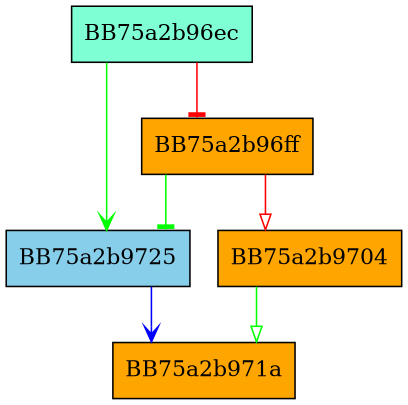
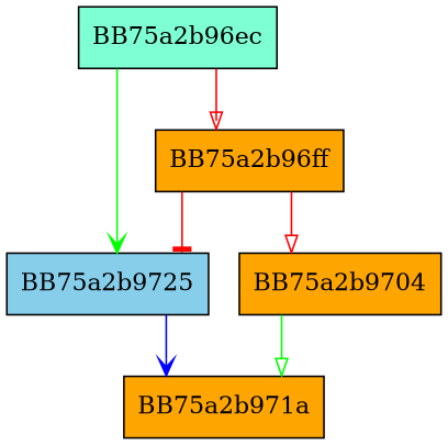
  digraph {
    splines=ortho
    node [fillcolor=orange shape=box style=filled]
    edge [arrowhead=vee color=green]
    BB75a2b96ec [fillcolor=aquamarine]
    BB75a2b9725 [fillcolor=skyblue]
    BB75a2b96ff
    BB75a2b971a
    BB75a2b9704
    BB75a2b96ec -> BB75a2b9725
-   BB75a2b96ec -> BB75a2b96ff [arrowhead=tee color=red]
+   BB75a2b96ec -> BB75a2b96ff [arrowhead=onormal color=red]
    BB75a2b9725 -> BB75a2b971a [color=blue]
-   BB75a2b96ff -> BB75a2b9725 [arrowhead=tee]
+   BB75a2b96ff -> BB75a2b9725 [arrowhead=tee color=red]
    BB75a2b96ff -> BB75a2b9704 [arrowhead=onormal color=red]
    BB75a2b9704 -> BB75a2b971a [arrowhead=onormal]
  }
